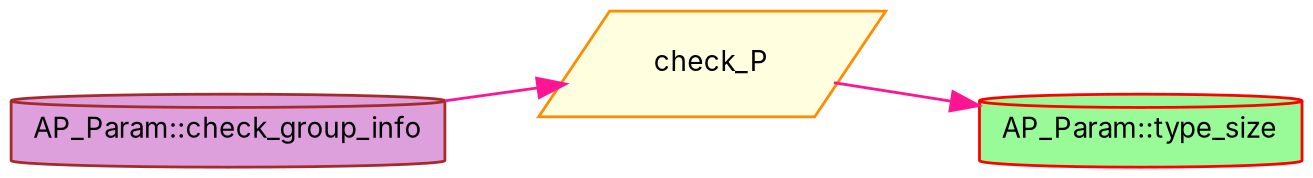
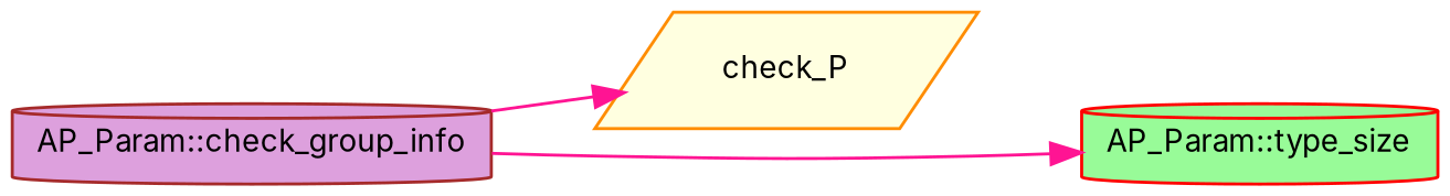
  digraph {
    fontname=Inter
    rankdir=LR
    node [fontname=Inter fontsize=10 shape=cylinder style=filled]
    edge [color=deeppink fontname=Inter fontsize=10 labelfontname=Helvetica labelfontsize=10 style=solid]
    n1 [color=brown fillcolor=plum fontcolor=black height=0.2 label="AP_Param::check_group_info" width=0.4]
    n2 [color=darkorange fillcolor=lightyellow height=0.2 label=check_P shape=parallelogram width=0.4]
    n3 [color=red fillcolor=palegreen height=0.2 label="AP_Param::type_size" width=0.4]
    n1 -> n2
-   n2 -> n3
+   n1 -> n3
  }
